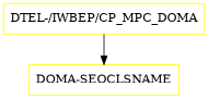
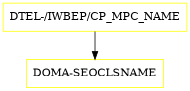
  digraph {
    node [color=yellow shape=box]
-   "DTEL-/IWBEP/CP_MPC_NAME" [label="DTEL-/IWBEP/CP_MPC_DOMA"]
+   "DTEL-/IWBEP/CP_MPC_NAME"
    "DOMA-SEOCLSNAME"
    "DTEL-/IWBEP/CP_MPC_NAME" -> "DOMA-SEOCLSNAME"
  }
